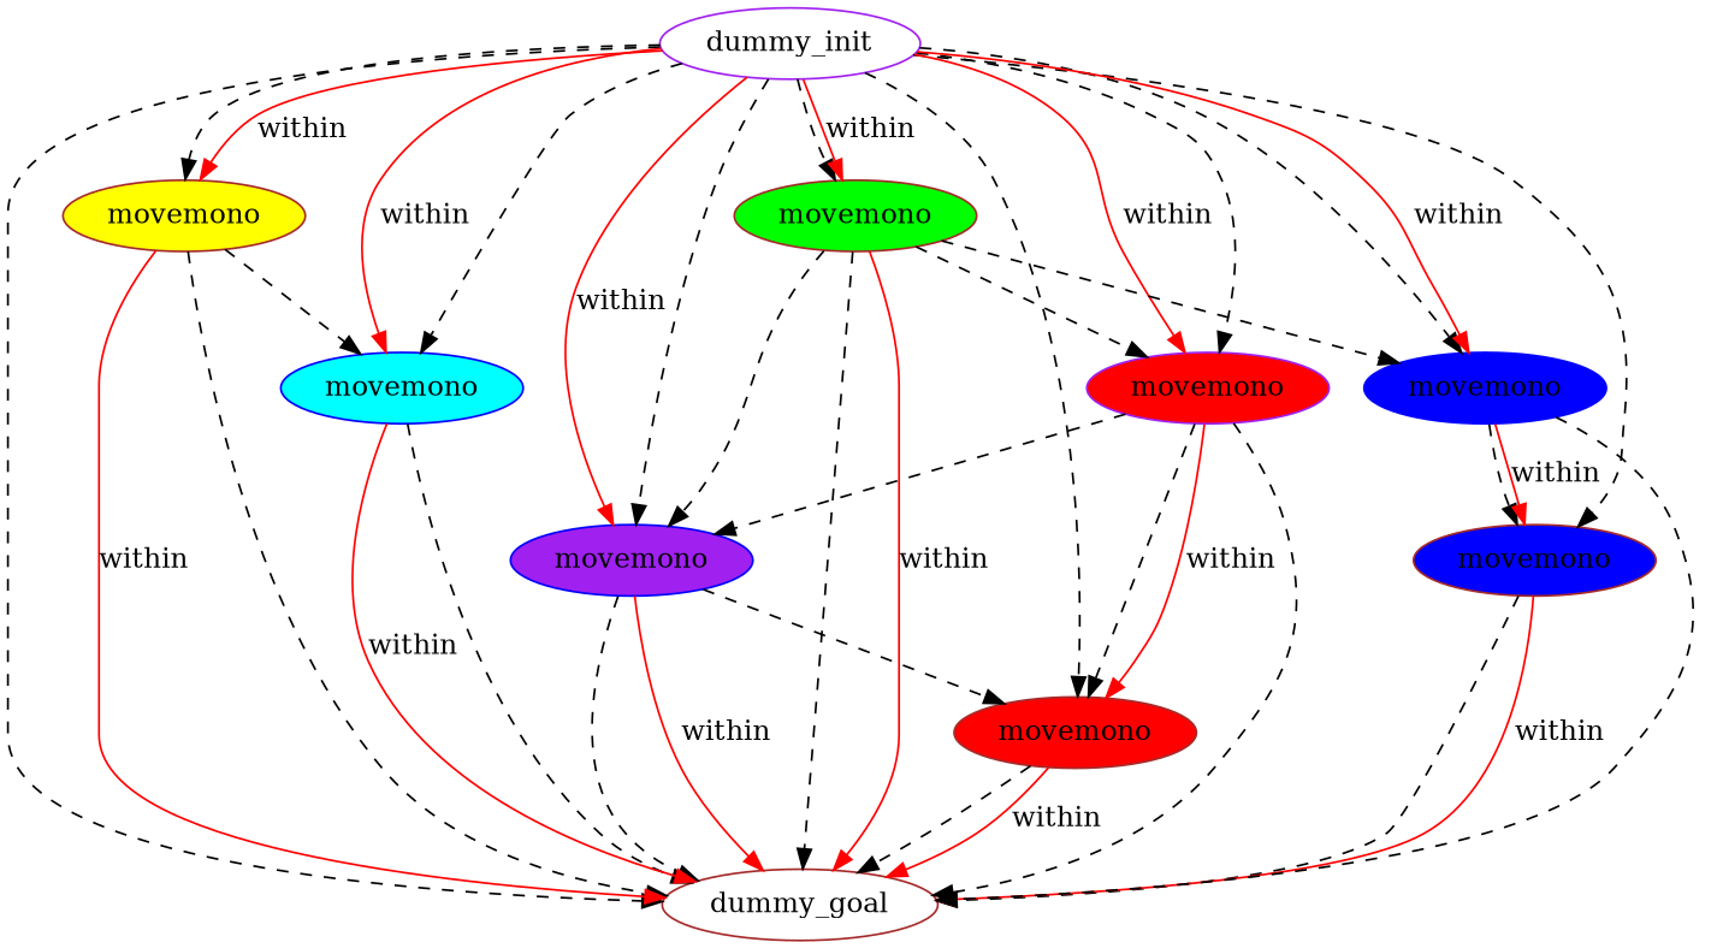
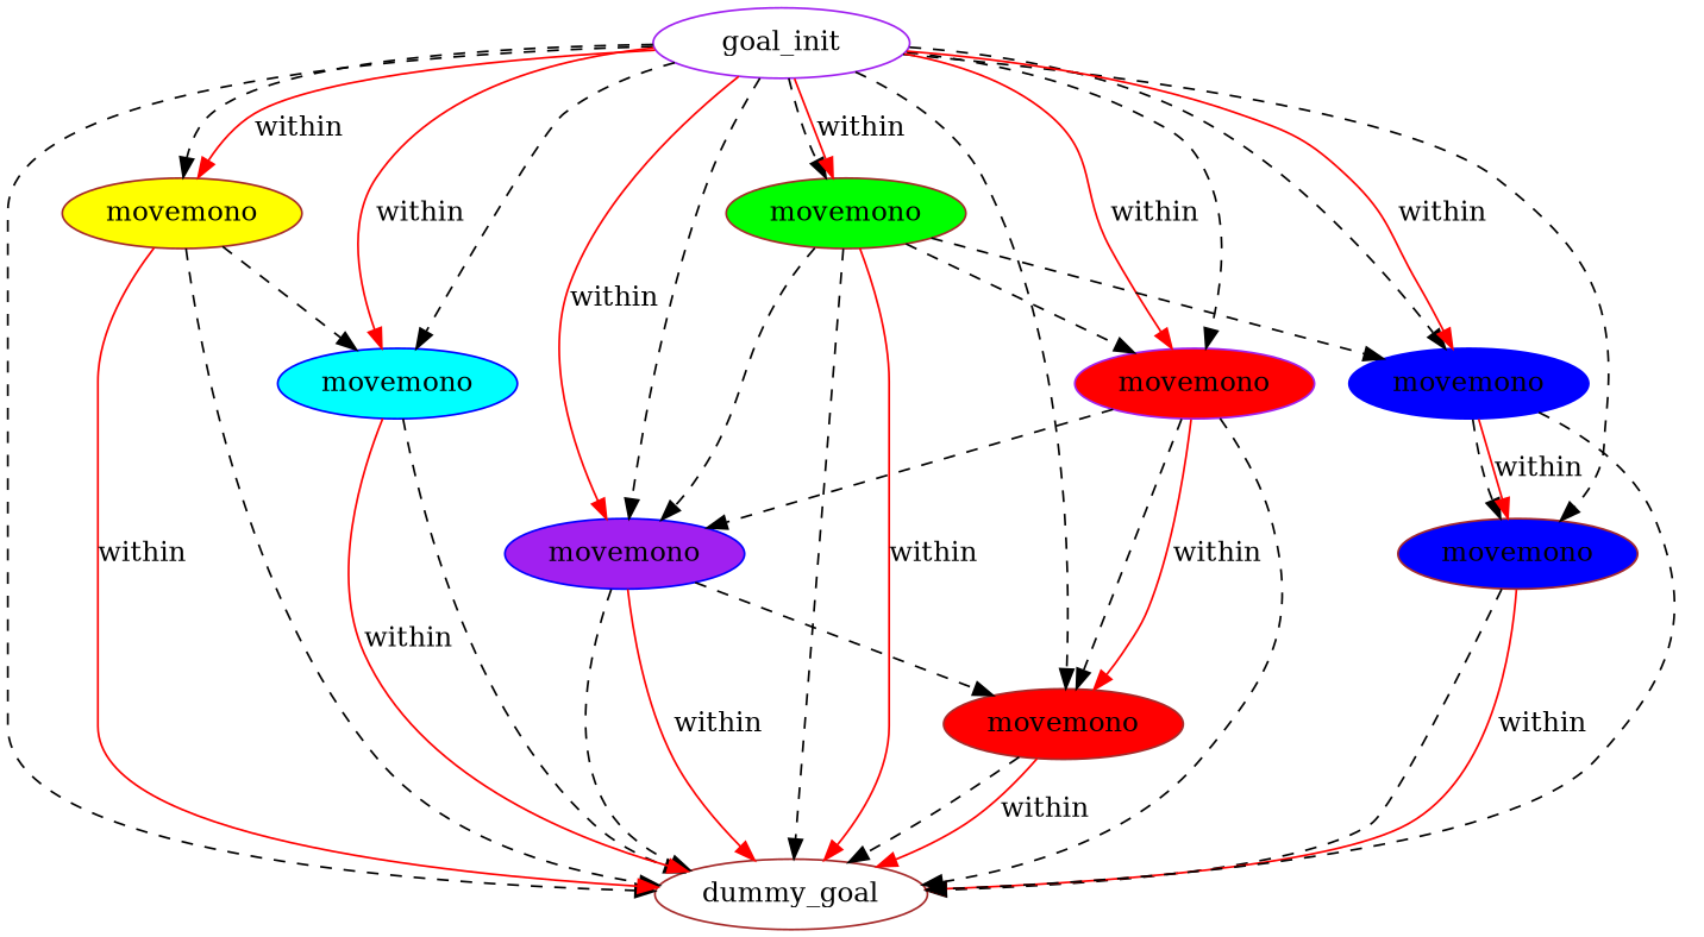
  digraph {
    node [fillcolor=white style=filled color=brown]
    edge [color=black style=dashed]
-   n1 [label=dummy_init color=purple]
+   n1 [label=goal_init color=purple]
    n2 [label=dummy_goal]
    n3 [fillcolor=blue label=movemono]
    n4 [fillcolor=yellow label=movemono]
    n5 [fillcolor=purple label=movemono color=blue]
    n6 [fillcolor=cyan label=movemono color=blue]
    n7 [fillcolor=green label=movemono]
    n8 [fillcolor=red label=movemono]
    n9 [fillcolor=red label=movemono color=purple]
    n10 [fillcolor=blue label=movemono color=blue]
    n1 -> n2
    n1 -> n3
    n1 -> n4
    n1 -> n4 [color=red label=within style=""]
    n1 -> n5
    n1 -> n5 [color=red label=within style=""]
    n1 -> n6
    n1 -> n6 [color=red label=within style=""]
    n1 -> n7
    n1 -> n7 [color=red label=within style=""]
    n1 -> n8
    n1 -> n9
    n1 -> n9 [color=red label=within style=""]
    n1 -> n10
    n1 -> n10 [color=red label=within style=""]
    n3 -> n2
    n3 -> n2 [color=red label=within style=""]
    n4 -> n2
    n4 -> n2 [color=red label=within style=""]
    n4 -> n6
    n5 -> n2
    n5 -> n2 [color=red label=within style=""]
    n5 -> n8
    n6 -> n2
    n6 -> n2 [color=red label=within style=""]
    n7 -> n2
    n7 -> n2 [color=red label=within style=""]
    n7 -> n5
    n7 -> n9
    n7 -> n10
    n8 -> n2
    n8 -> n2 [color=red label=within style=""]
    n9 -> n2
    n9 -> n5
    n9 -> n8
    n9 -> n8 [color=red label=within style=""]
    n10 -> n2
    n10 -> n3
    n10 -> n3 [color=red label=within style=""]
  }
